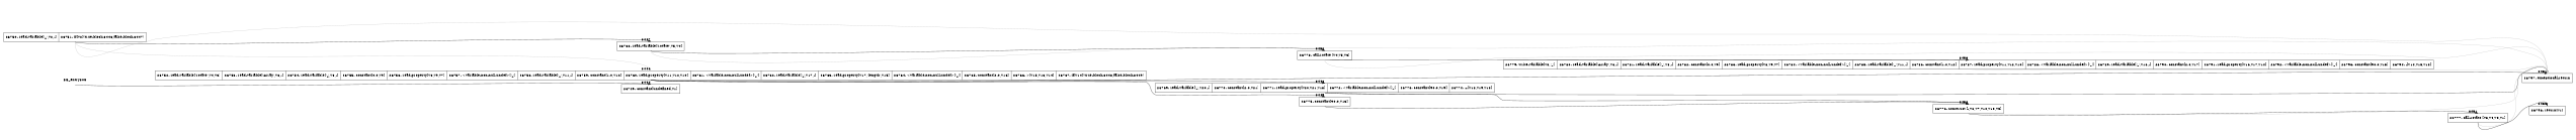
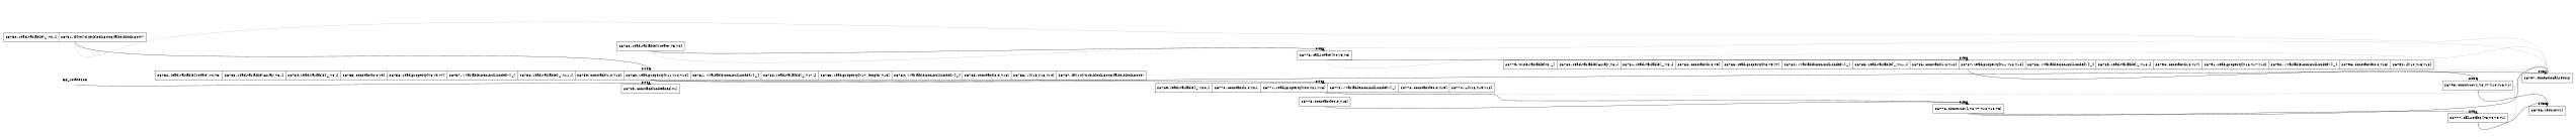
  digraph {
    rankdir=LR
    node [shape=record]
    edge [headport=n tailport=s]
-   BB_entry805 [shape=none]
+   BB_entry805 [shape=none label=BB_rotate805]
    n2 [label="{26749: constant[undefined,v1]}"]
    n3 [label="{26750: read-variable['_',v2,-]|26751: if[v2](true-block:8446,false-block:8447)}"]
    n4 [label="{26752: read-variable['rotate',v4,v3]|26753: read-variable['Array',v6,-]|26754: read-variable['_',v8,-]|26755: constant[0.0,v9]|26756: read-property[v8,v9,v7]|26757: \<variable-non-null-undef\>['_']|26758: read-variable['_',v11,-]|26759: constant[1.0,v12]|26760: read-property[v11,v12,v10]|26761: \<variable-non-null-undef\>['_']|26762: read-variable['_',v17,-]|26763: read-property[v17,'length',v15]|26764: \<variable-non-null-undef\>['_']|26765: constant[2.0,v16]|26766: \>[v15,v16,v14]|26767: if[v14](true-block:8448,false-block:8449)}"]
    n5 [label="{26768: read-variable['rotate',v5,v4]}"]
    n6 [label="{26797: exceptional-return}"]
    n7 [label="{26769: read-variable['_',v20,-]|26770: constant[2.0,v21]|26771: read-property[v20,v21,v18]|26772: \<variable-non-null-undef\>['_']|26773: constant[90.0,v19]|26774: +[v18,v19,v13]}"]
    n8 [label="{26775: constant[90.0,v13]}"]
    n9 [label="{26778: call-rotate [v4,v5,v3]}"]
    n10 [label="{26776: construct [-,v6,v7,v10,v13,v5]}"]
    n11 [label="{26779: write-variable[v3,'_']|26780: read-variable['Array',v6,-]|26781: read-variable['_',v8,-]|26782: constant[0.0,v9]|26783: read-property[v8,v9,v7]|26784: \<variable-non-null-undef\>['_']|26785: read-variable['_',v11,-]|26786: constant[1.0,v12]|26787: read-property[v11,v12,v10]|26788: \<variable-non-null-undef\>['_']|26789: read-variable['_',v16,-]|26790: constant[2.0,v17]|26791: read-property[v16,v17,v14]|26792: \<variable-non-null-undef\>['_']|26793: constant[90.0,v15]|26794: -[v14,v15,v13]}"]
    n12 [label="{26777: call-rotate [v3,v4,v5,v1]}"]
+   n13 [label="{26795: construct [-,v6,v7,v10,v13,v1]}"]
    n14 [label="{26796: return[v1]}"]
    BB_entry805 -> n2 [headlabel="    8444"]
-   n3 -> n4 [headlabel="      8446" color=gray]
-   n3 -> n5 [headlabel="      8447"]
+   n3 -> n4 [headlabel="      8446"]
    n3 -> n6 [color=gray headlabel="      8456"]
    n4 -> n6 [color=black]
    n4 -> n7 [headlabel="      8448"]
-   n4 -> n8 [headlabel="      8449"]
    n5 -> n6 [color=gray]
    n5 -> n9 [headlabel="      8452"]
-   n7 -> n6 [color=black]
+   n7 -> n6 [color=gray]
    n7 -> n10 [headlabel="      8450"]
    n8 -> n10
    n9 -> n6 [color=gray]
    n9 -> n11 [headlabel="      8453"]
-   n10 -> n6 [color=gray]
+   n10 -> n6 [color=black]
    n10 -> n12 [headlabel="      8451"]
    n11 -> n6 [color=gray]
+   n11 -> n13 [headlabel="      8454"]
    n12 -> n6 [color=gray]
    n12 -> n14 [headlabel="      8455"]
+   n13 -> n6 [color=gray]
+   n13 -> n14
  }
